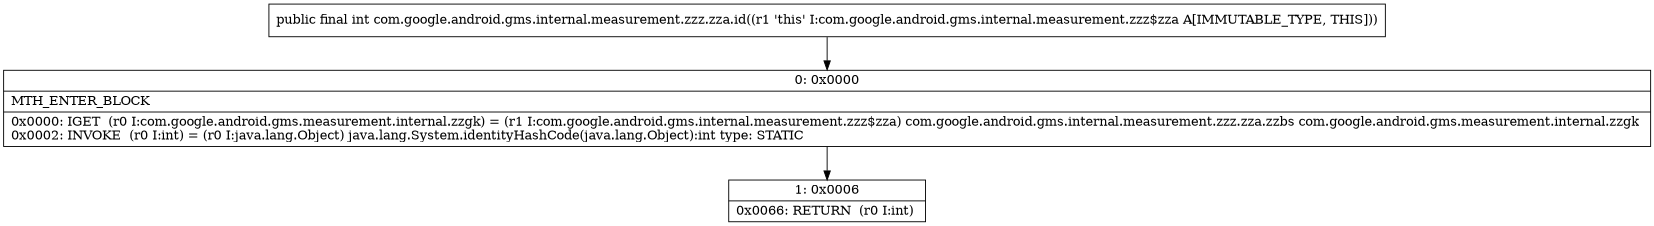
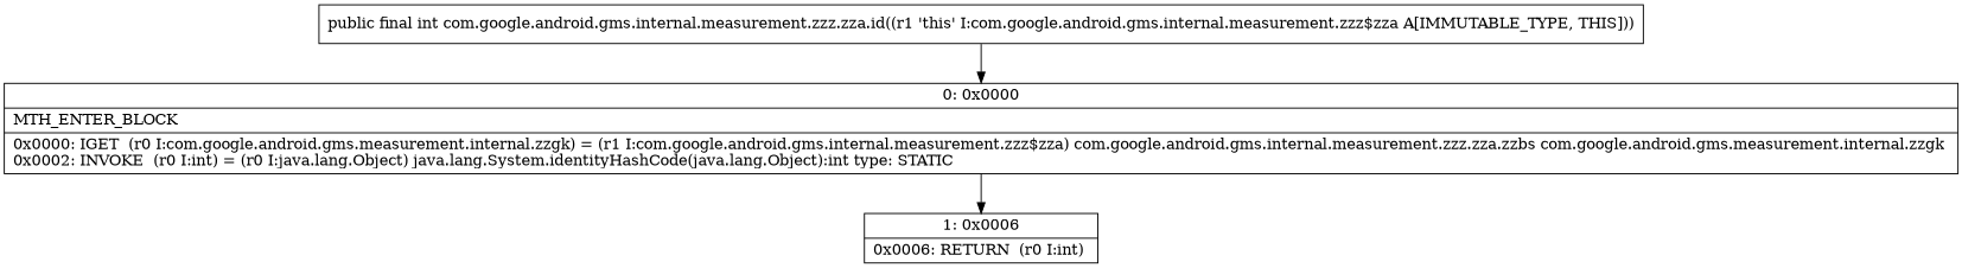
  digraph {
    node [shape=record]
    n1 [label="{0\:\ 0x0000|MTH_ENTER_BLOCK\l|0x0000: IGET  (r0 I:com.google.android.gms.measurement.internal.zzgk) = (r1 I:com.google.android.gms.internal.measurement.zzz$zza) com.google.android.gms.internal.measurement.zzz.zza.zzbs com.google.android.gms.measurement.internal.zzgk \l0x0002: INVOKE  (r0 I:int) = (r0 I:java.lang.Object) java.lang.System.identityHashCode(java.lang.Object):int type: STATIC \l}"]
-   n2 [label="{1\:\ 0x0006|0x0066: RETURN  (r0 I:int) \l}"]
+   n2 [label="{1\:\ 0x0006|0x0006: RETURN  (r0 I:int) \l}"]
    n3 [label="{public final int com.google.android.gms.internal.measurement.zzz.zza.id((r1 'this' I:com.google.android.gms.internal.measurement.zzz$zza A[IMMUTABLE_TYPE, THIS])) }"]
    n1 -> n2
    n3 -> n1
  }
